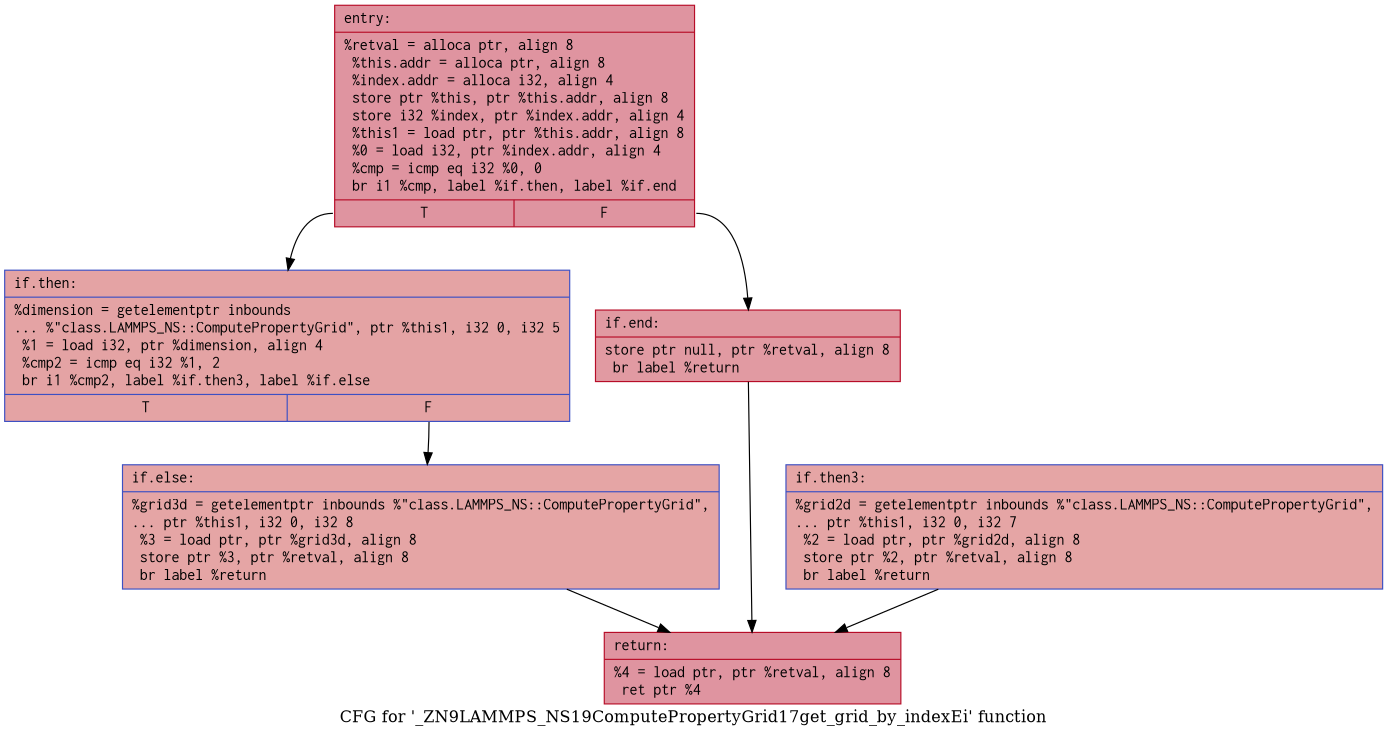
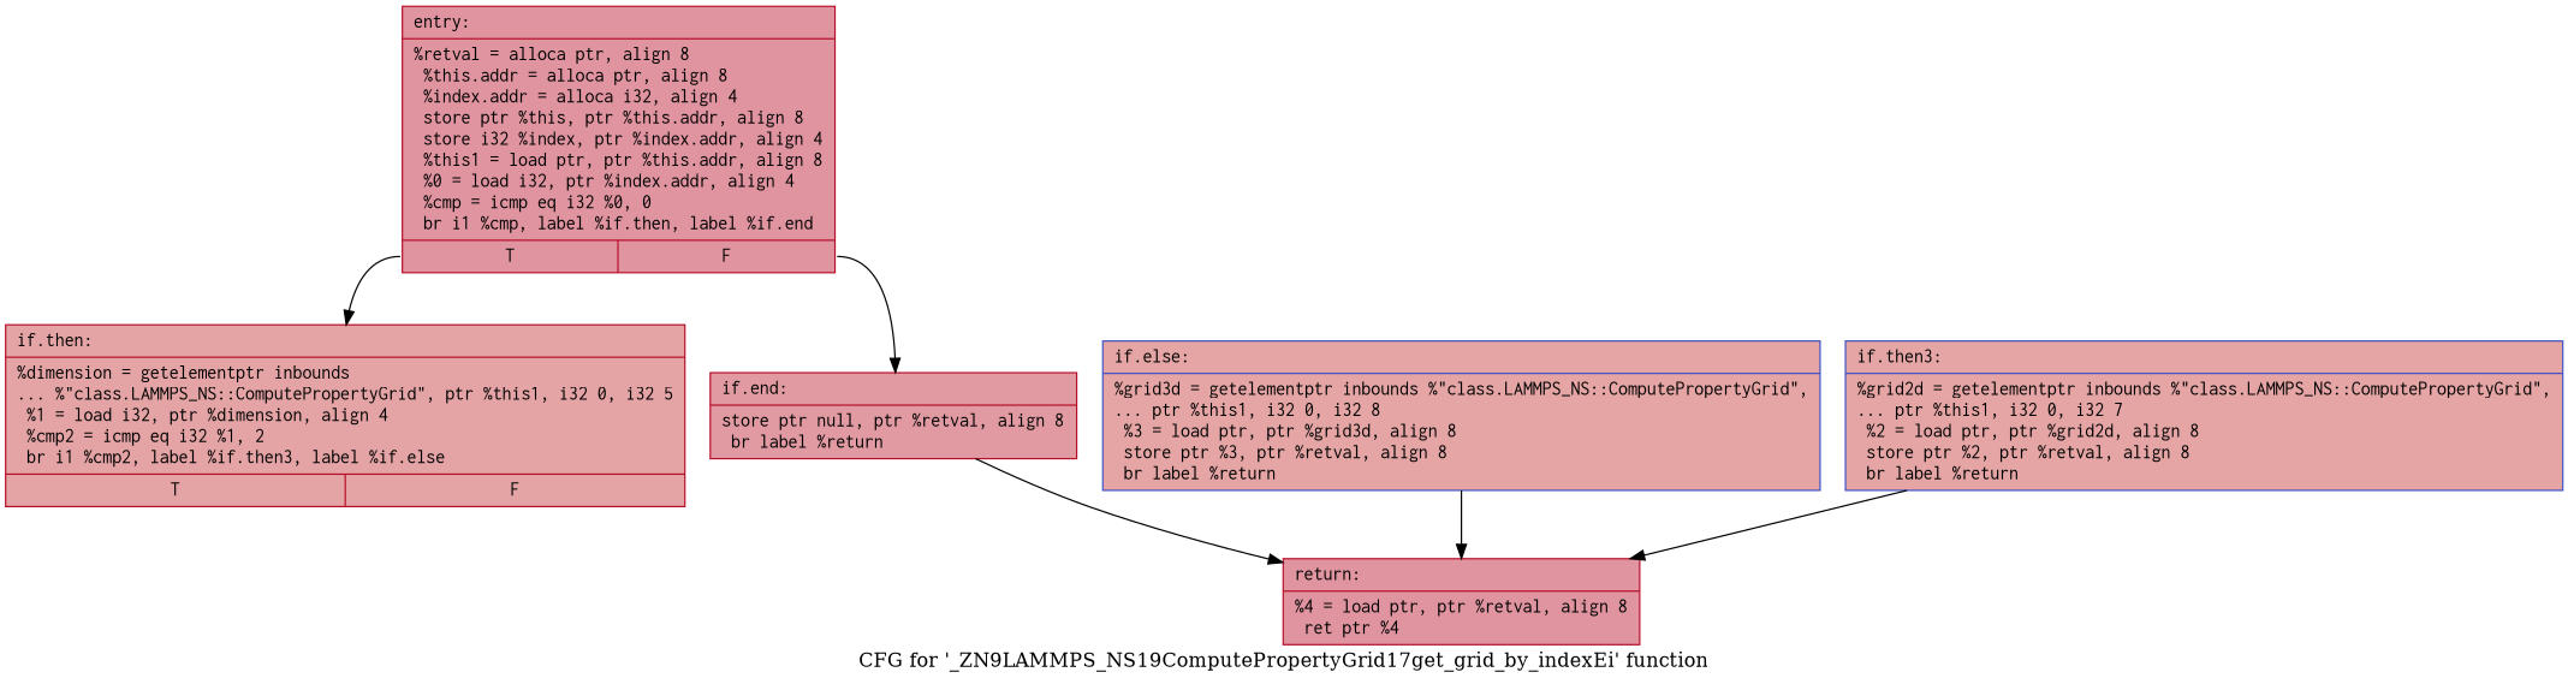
  digraph {
    label="CFG for '_ZN9LAMMPS_NS19ComputePropertyGrid17get_grid_by_indexEi' function"
    node [color="#b70d28ff" fillcolor="#b70d2870" fontname=Courier shape=record style=filled]
    n1 [label="{entry:\l|  %retval = alloca ptr, align 8\l  %this.addr = alloca ptr, align 8\l  %index.addr = alloca i32, align 4\l  store ptr %this, ptr %this.addr, align 8\l  store i32 %index, ptr %index.addr, align 4\l  %this1 = load ptr, ptr %this.addr, align 8\l  %0 = load i32, ptr %index.addr, align 4\l  %cmp = icmp eq i32 %0, 0\l  br i1 %cmp, label %if.then, label %if.end\l|{<s0>T|<s1>F}}"]
-   n2 [color="#3d50c3ff" fillcolor="#c32e3170" label="{if.then:\l|  %dimension = getelementptr inbounds\l... %\"class.LAMMPS_NS::ComputePropertyGrid\", ptr %this1, i32 0, i32 5\l  %1 = load i32, ptr %dimension, align 4\l  %cmp2 = icmp eq i32 %1, 2\l  br i1 %cmp2, label %if.then3, label %if.else\l|{<s0>T|<s1>F}}"]
+   n2 [fillcolor="#c32e3170" label="{if.then:\l|  %dimension = getelementptr inbounds\l... %\"class.LAMMPS_NS::ComputePropertyGrid\", ptr %this1, i32 0, i32 5\l  %1 = load i32, ptr %dimension, align 4\l  %cmp2 = icmp eq i32 %1, 2\l  br i1 %cmp2, label %if.then3, label %if.else\l|{<s0>T|<s1>F}}"]
    n3 [fillcolor="#bb1b2c70" label="{if.end:\l|  store ptr null, ptr %retval, align 8\l  br label %return\l}"]
    n4 [color="#3d50c3ff" fillcolor="#c5333470" label="{if.else:\l|  %grid3d = getelementptr inbounds %\"class.LAMMPS_NS::ComputePropertyGrid\",\l... ptr %this1, i32 0, i32 8\l  %3 = load ptr, ptr %grid3d, align 8\l  store ptr %3, ptr %retval, align 8\l  br label %return\l}"]
    n5 [label="{return:\l|  %4 = load ptr, ptr %retval, align 8\l  ret ptr %4\l}"]
    n6 [color="#3d50c3ff" fillcolor="#c5333470" label="{if.then3:\l|  %grid2d = getelementptr inbounds %\"class.LAMMPS_NS::ComputePropertyGrid\",\l... ptr %this1, i32 0, i32 7\l  %2 = load ptr, ptr %grid2d, align 8\l  store ptr %2, ptr %retval, align 8\l  br label %return\l}"]
    n1 -> n2 [tailport=s0]
    n1 -> n3 [tailport=s1]
-   n2 -> n4 [tailport=s1]
    n3 -> n5
    n4 -> n5
    n6 -> n5
  }
